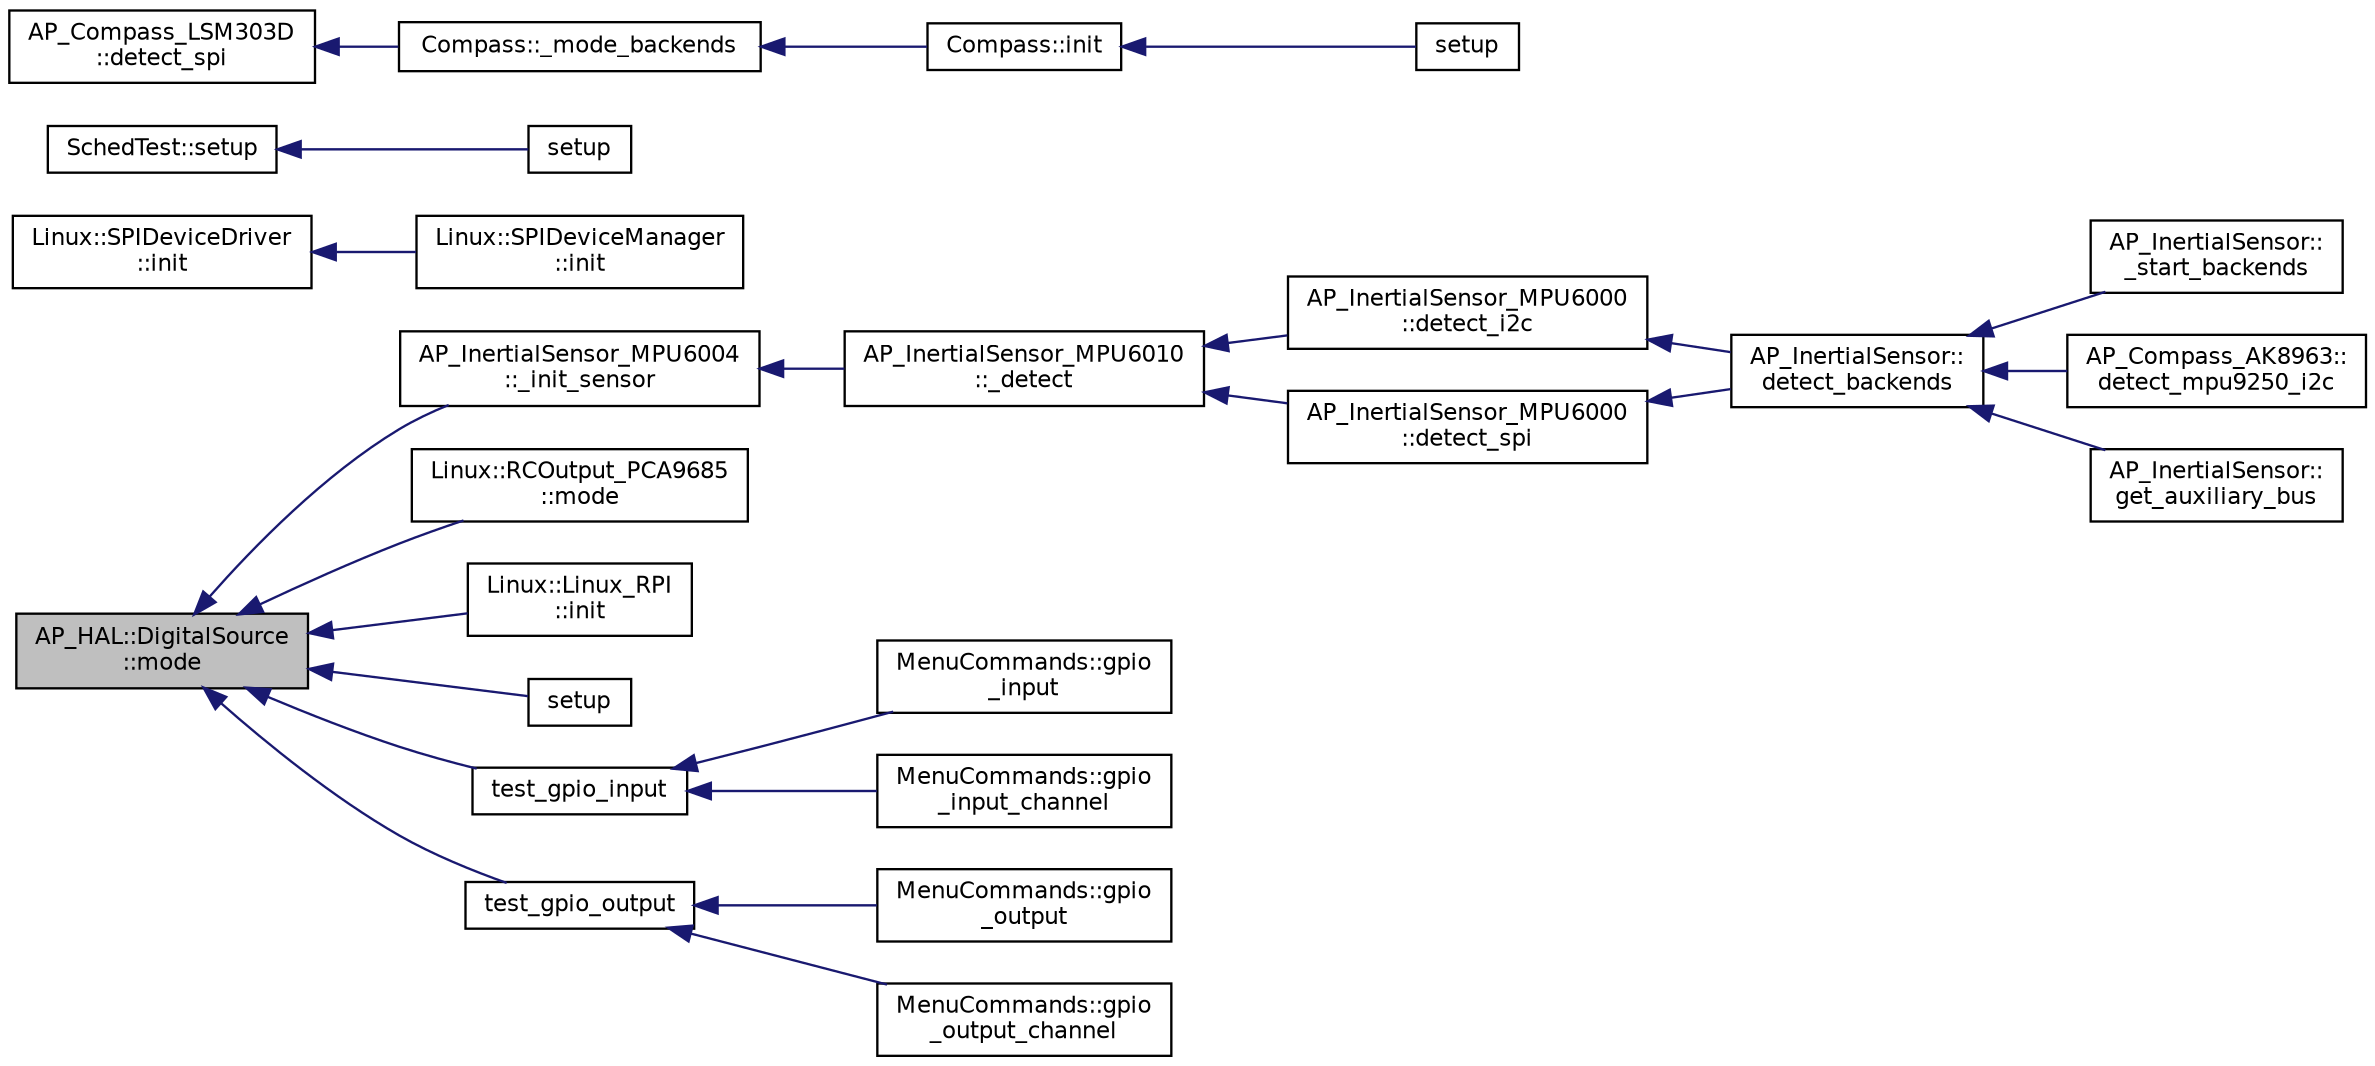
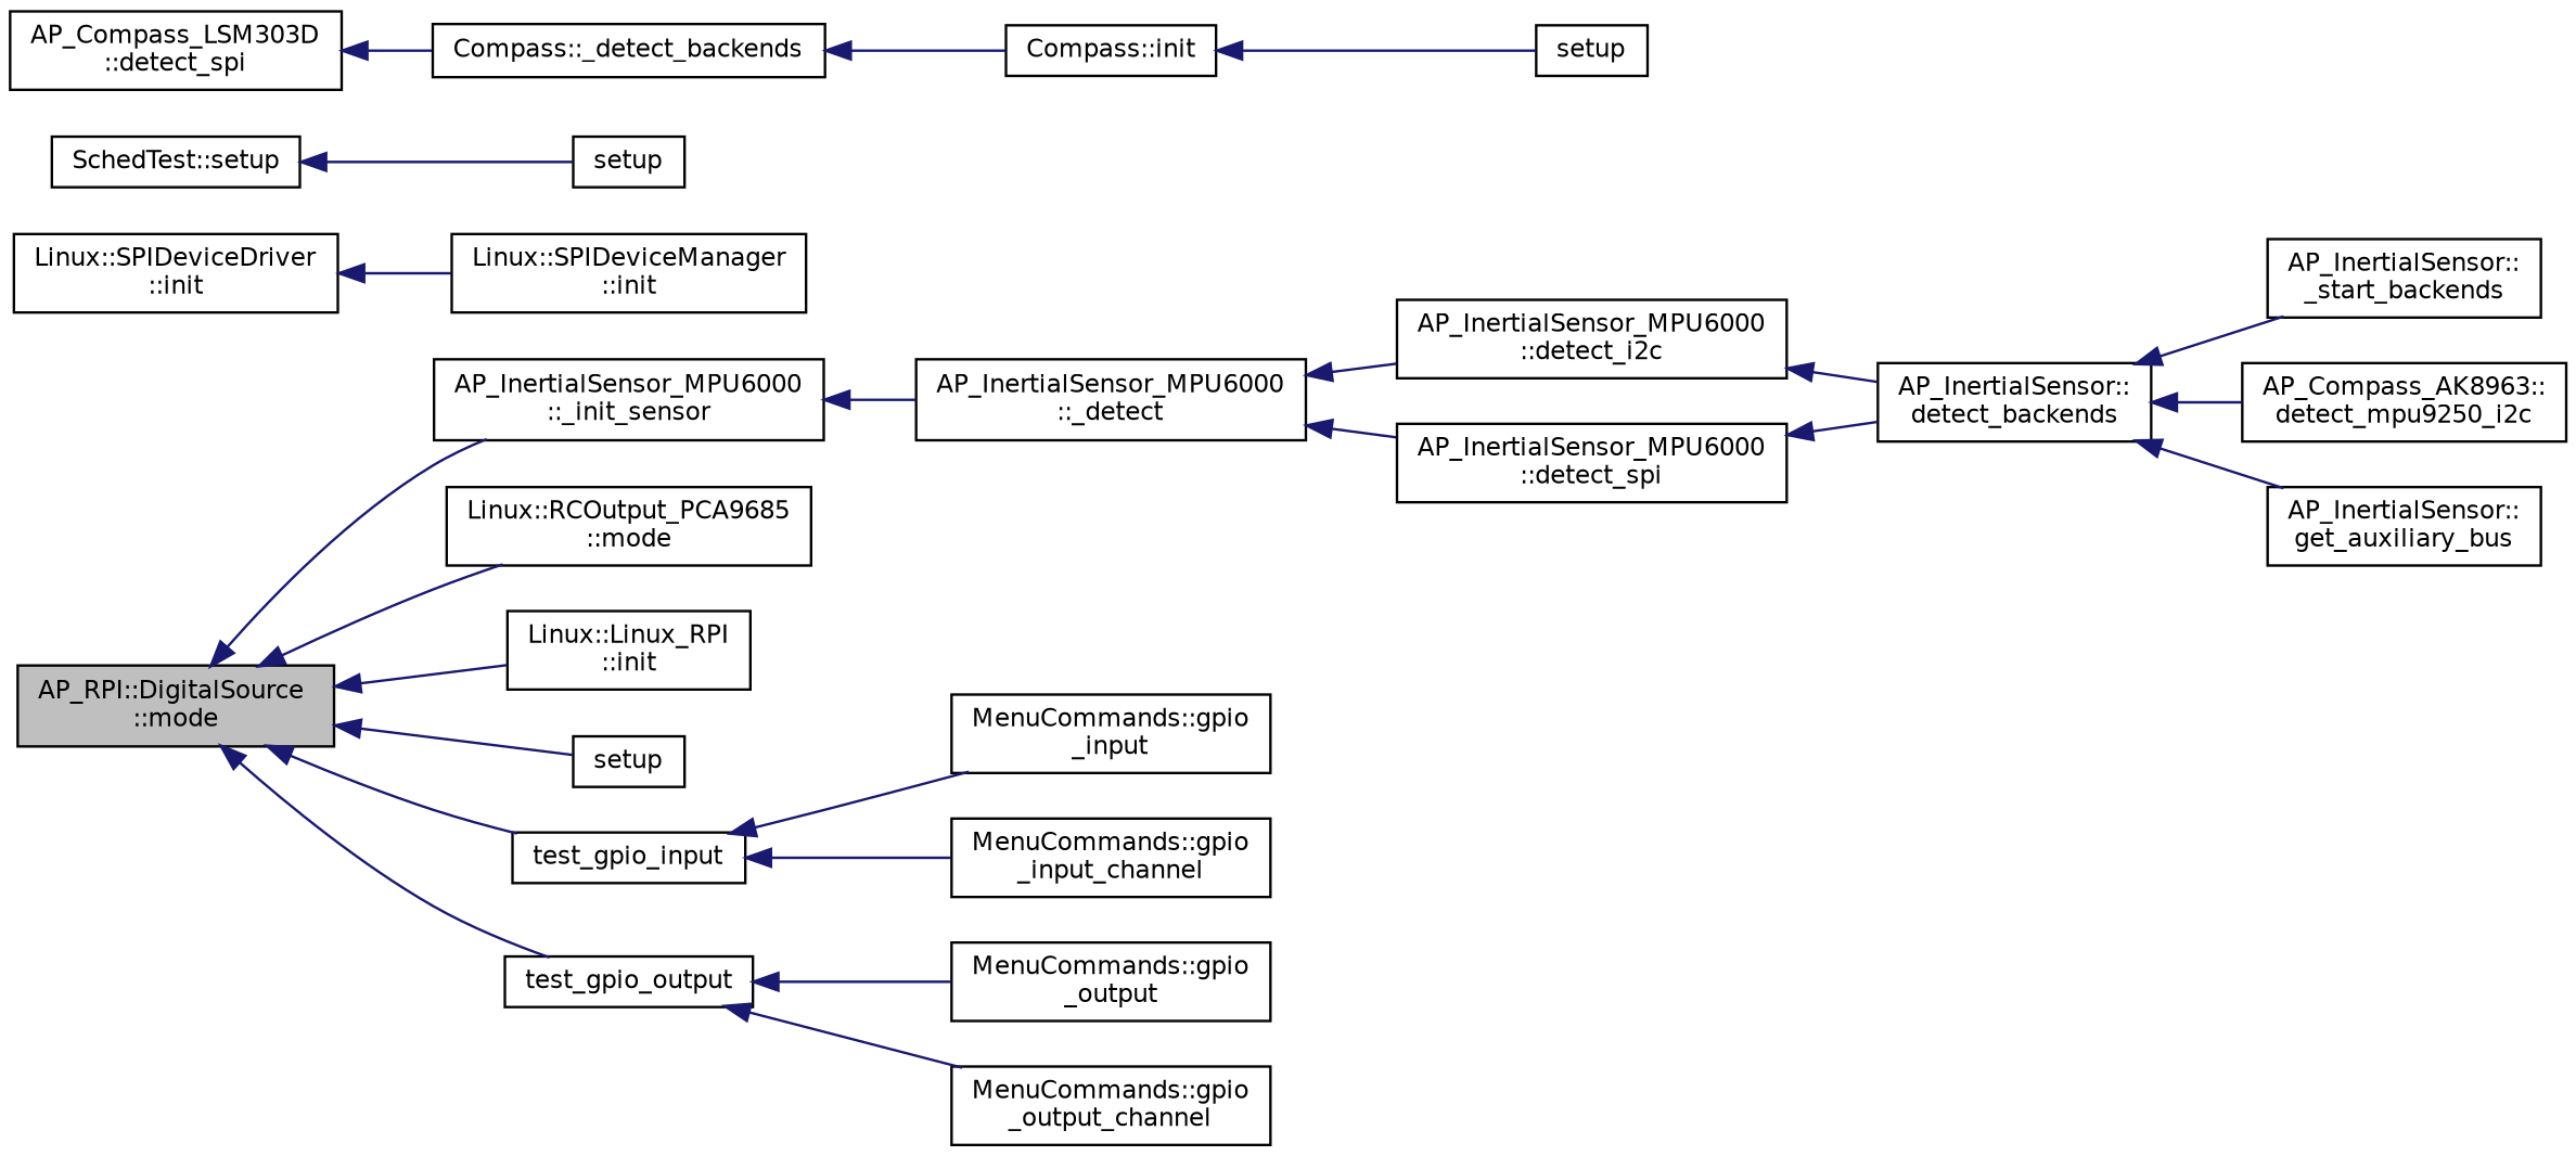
  digraph {
    rankdir=LR
    node [color=black fillcolor=white fontname=Helvetica fontsize=10 shape=record style=filled]
    edge [color=midnightblue dir=back fontname=Helvetica fontsize=10 labelfontname=Helvetica labelfontsize=10 style=solid]
-   n1 [fillcolor=grey75 fontcolor=black height=0.2 label="AP_HAL::DigitalSource\l::mode" width=0.4]
-   n2 [height=0.2 label="AP_InertialSensor_MPU6004\l::_init_sensor" width=0.4]
+   n1 [fillcolor=grey75 fontcolor=black height=0.2 label="AP_RPI::DigitalSource\l::mode" width=0.4]
+   n2 [height=0.2 label="AP_InertialSensor_MPU6000\l::_init_sensor" width=0.4]
    n3 [height=0.2 label="Linux::RCOutput_PCA9685\l::mode" width=0.4]
    n4 [height=0.2 label="Linux::Linux_RPI\l::init" width=0.4]
    n5 [height=0.2 label=setup width=0.4]
    n6 [height=0.2 label=test_gpio_input width=0.4]
    n7 [height=0.2 label=test_gpio_output width=0.4]
-   n8 [height=0.2 label="AP_InertialSensor_MPU6010\l::_detect" width=0.4]
+   n8 [height=0.2 label="AP_InertialSensor_MPU6000\l::_detect" width=0.4]
    n9 [height=0.2 label="Linux::SPIDeviceDriver\l::init" width=0.4]
    n10 [height=0.2 label="Linux::SPIDeviceManager\l::init" width=0.4]
    n11 [height=0.2 label="MenuCommands::gpio\l_input" width=0.4]
    n12 [height=0.2 label="MenuCommands::gpio\l_input_channel" width=0.4]
    n13 [height=0.2 label="MenuCommands::gpio\l_output" width=0.4]
    n14 [height=0.2 label="MenuCommands::gpio\l_output_channel" width=0.4]
    n15 [height=0.2 label="AP_InertialSensor_MPU6000\l::detect_i2c" width=0.4]
    n16 [height=0.2 label="AP_InertialSensor_MPU6000\l::detect_spi" width=0.4]
    n17 [height=0.2 label="AP_InertialSensor::\ldetect_backends" width=0.4]
    n18 [height=0.2 label="AP_InertialSensor::\l_start_backends" width=0.4]
    n19 [height=0.2 label="AP_Compass_AK8963::\ldetect_mpu9250_i2c" width=0.4]
    n20 [height=0.2 label="AP_InertialSensor::\lget_auxiliary_bus" width=0.4]
    n21 [height=0.2 label="SchedTest::setup" width=0.4]
    n22 [height=0.2 label=setup width=0.4]
    n23 [height=0.2 label=setup width=0.4]
-   n24 [height=0.2 label="Compass::_mode_backends" width=0.4]
+   n24 [height=0.2 label="Compass::_detect_backends" width=0.4]
    n25 [height=0.2 label="Compass::init" width=0.4]
    n26 [height=0.2 label="AP_Compass_LSM303D\l::detect_spi" width=0.4]
    n1 -> n2
    n1 -> n3
    n1 -> n4
    n1 -> n5
    n1 -> n6
    n1 -> n7
    n2 -> n8
    n6 -> n11
    n6 -> n12
    n7 -> n13
    n7 -> n14
    n8 -> n15
    n8 -> n16
    n9 -> n10
    n15 -> n17
    n16 -> n17
    n17 -> n18
    n17 -> n19
    n17 -> n20
    n21 -> n22
    n24 -> n25
    n25 -> n23
    n26 -> n24
  }
